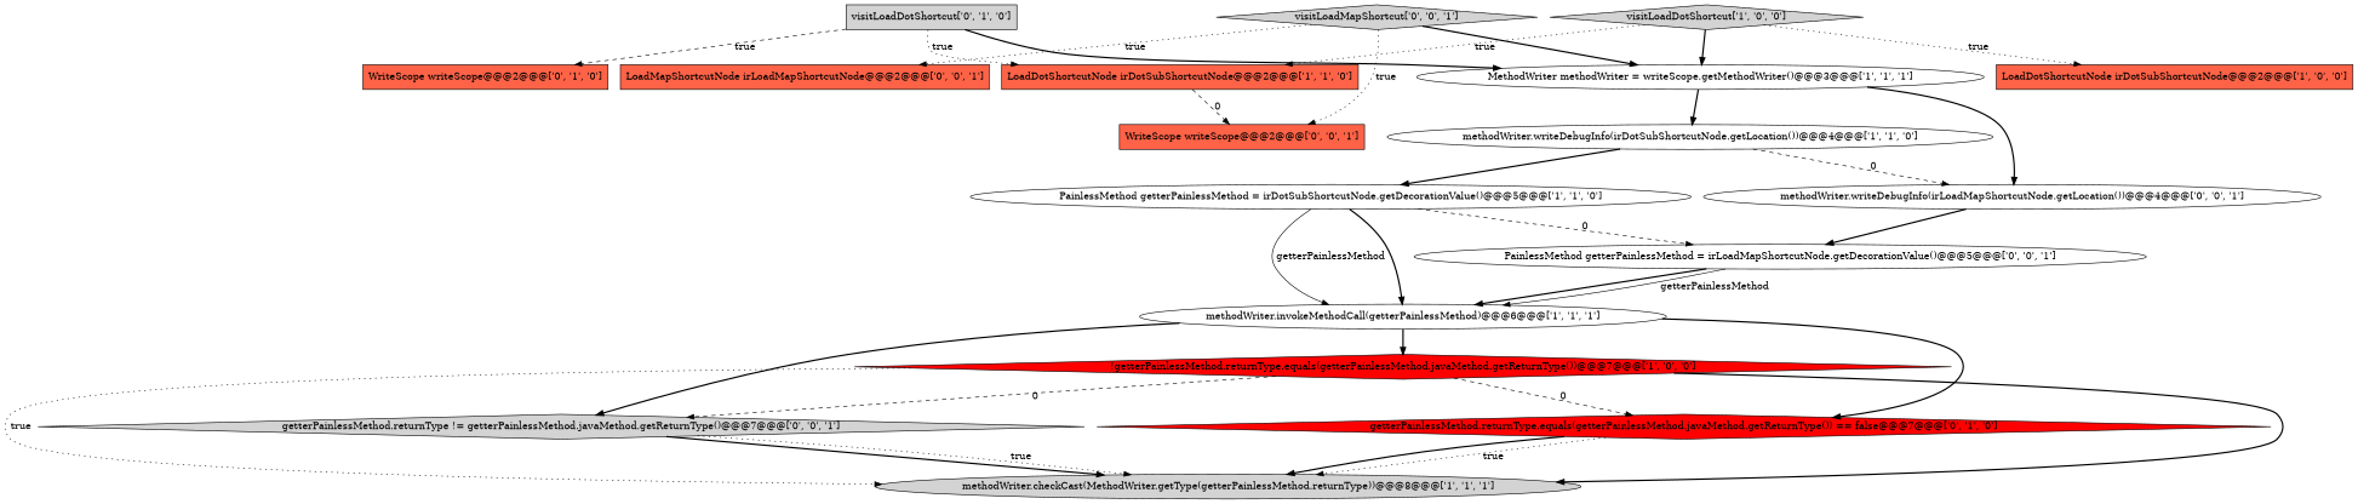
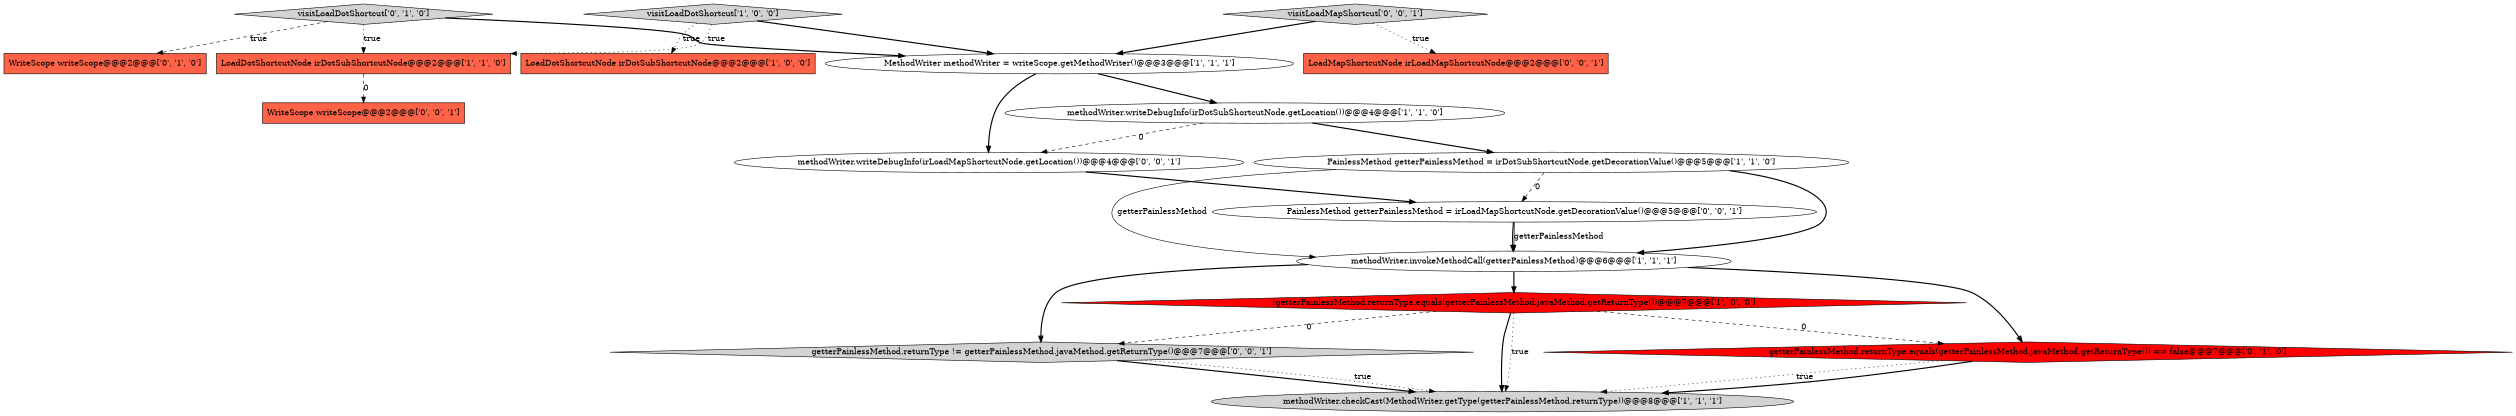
  digraph {
    node [fillcolor=white shape=ellipse style=filled]
    edge [style=bold]
    n1 [fillcolor=lightgray label="methodWriter.checkCast(MethodWriter.getType(getterPainlessMethod.returnType))@@@8@@@['1', '1', '1']"]
    n2 [label="PainlessMethod getterPainlessMethod = irLoadMapShortcutNode.getDecorationValue()@@@5@@@['0', '0', '1']"]
    n3 [label="methodWriter.invokeMethodCall(getterPainlessMethod)@@@6@@@['1', '1', '1']"]
    n4 [fillcolor=red label="!getterPainlessMethod.returnType.equals(getterPainlessMethod.javaMethod.getReturnType())@@@7@@@['1', '0', '0']" shape=diamond]
    n5 [fillcolor=lightgray label="getterPainlessMethod.returnType != getterPainlessMethod.javaMethod.getReturnType()@@@7@@@['0', '0', '1']" shape=diamond]
    n6 [fillcolor=red label="getterPainlessMethod.returnType.equals(getterPainlessMethod.javaMethod.getReturnType()) == false@@@7@@@['0', '1', '0']" shape=diamond]
    n7 [label="MethodWriter methodWriter = writeScope.getMethodWriter()@@@3@@@['1', '1', '1']"]
    n8 [label="methodWriter.writeDebugInfo(irLoadMapShortcutNode.getLocation())@@@4@@@['0', '0', '1']"]
    n9 [label="methodWriter.writeDebugInfo(irDotSubShortcutNode.getLocation())@@@4@@@['1', '1', '0']"]
    n10 [label="PainlessMethod getterPainlessMethod = irDotSubShortcutNode.getDecorationValue()@@@5@@@['1', '1', '0']"]
-   n11 [fillcolor=lightgray label="visitLoadDotShortcut['0', '1', '0']" shape=box]
+   n11 [fillcolor=lightgray label="visitLoadDotShortcut['0', '1', '0']" shape=diamond]
    n12 [fillcolor=tomato label="LoadDotShortcutNode irDotSubShortcutNode@@@2@@@['1', '1', '0']" shape=box]
    n13 [fillcolor=tomato label="WriteScope writeScope@@@2@@@['0', '1', '0']" shape=box]
    n14 [fillcolor=tomato label="WriteScope writeScope@@@2@@@['0', '0', '1']" shape=box]
    n15 [fillcolor=lightgray label="visitLoadMapShortcut['0', '0', '1']" shape=diamond]
    n16 [fillcolor=tomato label="LoadMapShortcutNode irLoadMapShortcutNode@@@2@@@['0', '0', '1']" shape=box]
    n17 [fillcolor=lightgray label="visitLoadDotShortcut['1', '0', '0']" shape=diamond]
    n18 [fillcolor=tomato label="LoadDotShortcutNode irDotSubShortcutNode@@@2@@@['1', '0', '0']" shape=box]
    n2 -> n3
    n2 -> n3 [label=getterPainlessMethod style=solid]
    n3 -> n4
    n3 -> n5
    n3 -> n6
    n4 -> n1
    n4 -> n1 [label=true style=dotted]
    n4 -> n5 [label=0 style=dashed]
    n4 -> n6 [label=0 style=dashed]
    n5 -> n1
    n5 -> n1 [label=true style=dotted]
    n6 -> n1 [label=true style=dotted]
    n6 -> n1
    n7 -> n8
    n7 -> n9
    n8 -> n2
    n9 -> n8 [label=0 style=dashed]
    n9 -> n10
    n10 -> n2 [label=0 style=dashed]
    n10 -> n3 [label=getterPainlessMethod style=solid]
    n10 -> n3
    n11 -> n7
    n11 -> n12 [label=true style=dotted]
    n11 -> n13 [label=true style=dashed]
    n12 -> n14 [label=0 style=dashed]
    n15 -> n7
-   n15 -> n14 [label=true style=dotted]
    n15 -> n16 [label=true style=dotted]
    n17 -> n7
    n17 -> n12 [label=true style=dotted]
    n17 -> n18 [label=true style=dotted]
  }
